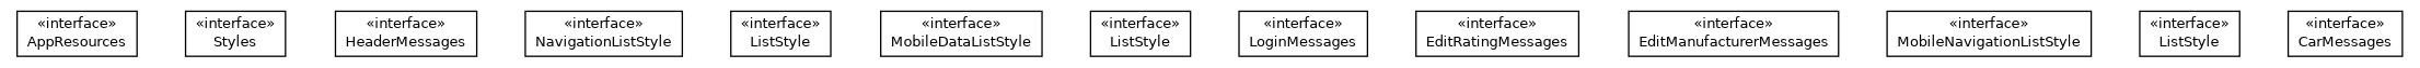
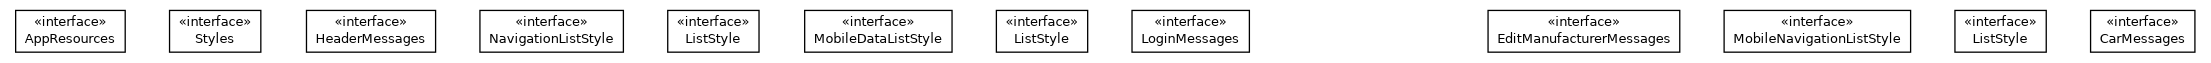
  digraph {
    nodesep=0.25
    rankdir=TB
    ranksep=0.5
    node [fontcolor=black fontname=Helvetica fontsize=10.0 shape=plaintext]
    n1 [label=<<table title="com.gwtplatform.carstore.client.resources.AppResources" border="0" cellborder="1" cellspacing="0" cellpadding="2" port="p" href="./AppResources.html"> 		<tr><td><table border="0" cellspacing="0" cellpadding="1"> <tr><td align="center" balign="center"> &#171;interface&#187; </td></tr> <tr><td align="center" balign="center"> AppResources </td></tr> 		</table></td></tr> 		</table>>]
    n2 [label=<<table title="com.gwtplatform.carstore.client.resources.AppResources.Styles" border="0" cellborder="1" cellspacing="0" cellpadding="2" port="p" href="./AppResources.Styles.html"> 		<tr><td><table border="0" cellspacing="0" cellpadding="1"> <tr><td align="center" balign="center"> &#171;interface&#187; </td></tr> <tr><td align="center" balign="center"> Styles </td></tr> 		</table></td></tr> 		</table>>]
    n3 [label=<<table title="com.gwtplatform.carstore.client.resources.HeaderMessages" border="0" cellborder="1" cellspacing="0" cellpadding="2" port="p" href="./HeaderMessages.html"> 		<tr><td><table border="0" cellspacing="0" cellpadding="1"> <tr><td align="center" balign="center"> &#171;interface&#187; </td></tr> <tr><td align="center" balign="center"> HeaderMessages </td></tr> 		</table></td></tr> 		</table>>]
    n4 [label=<<table title="com.gwtplatform.carstore.client.resources.NavigationListStyle" border="0" cellborder="1" cellspacing="0" cellpadding="2" port="p" href="./NavigationListStyle.html"> 		<tr><td><table border="0" cellspacing="0" cellpadding="1"> <tr><td align="center" balign="center"> &#171;interface&#187; </td></tr> <tr><td align="center" balign="center"> NavigationListStyle </td></tr> 		</table></td></tr> 		</table>>]
    n5 [label=<<table title="com.gwtplatform.carstore.client.resources.NavigationListStyle.ListStyle" border="0" cellborder="1" cellspacing="0" cellpadding="2" port="p" href="./NavigationListStyle.ListStyle.html"> 		<tr><td><table border="0" cellspacing="0" cellpadding="1"> <tr><td align="center" balign="center"> &#171;interface&#187; </td></tr> <tr><td align="center" balign="center"> ListStyle </td></tr> 		</table></td></tr> 		</table>>]
    n6 [label=<<table title="com.gwtplatform.carstore.client.resources.MobileDataListStyle" border="0" cellborder="1" cellspacing="0" cellpadding="2" port="p" href="./MobileDataListStyle.html"> 		<tr><td><table border="0" cellspacing="0" cellpadding="1"> <tr><td align="center" balign="center"> &#171;interface&#187; </td></tr> <tr><td align="center" balign="center"> MobileDataListStyle </td></tr> 		</table></td></tr> 		</table>>]
    n7 [label=<<table title="com.gwtplatform.carstore.client.resources.MobileDataListStyle.ListStyle" border="0" cellborder="1" cellspacing="0" cellpadding="2" port="p" href="./MobileDataListStyle.ListStyle.html"> 		<tr><td><table border="0" cellspacing="0" cellpadding="1"> <tr><td align="center" balign="center"> &#171;interface&#187; </td></tr> <tr><td align="center" balign="center"> ListStyle </td></tr> 		</table></td></tr> 		</table>>]
    n8 [label=<<table title="com.gwtplatform.carstore.client.resources.LoginMessages" border="0" cellborder="1" cellspacing="0" cellpadding="2" port="p" href="./LoginMessages.html"> 		<tr><td><table border="0" cellspacing="0" cellpadding="1"> <tr><td align="center" balign="center"> &#171;interface&#187; </td></tr> <tr><td align="center" balign="center"> LoginMessages </td></tr> 		</table></td></tr> 		</table>>]
-   n9 [label=<<table title="com.gwtplatform.carstore.client.resources.EditRatingMessages" border="0" cellborder="1" cellspacing="0" cellpadding="2" port="p" href="./EditRatingMessages.html"> 		<tr><td><table border="0" cellspacing="0" cellpadding="1"> <tr><td align="center" balign="center"> &#171;interface&#187; </td></tr> <tr><td align="center" balign="center"> EditRatingMessages </td></tr> 		</table></td></tr> 		</table>>]
    n10 [label=<<table title="com.gwtplatform.carstore.client.resources.EditManufacturerMessages" border="0" cellborder="1" cellspacing="0" cellpadding="2" port="p" href="./EditManufacturerMessages.html"> 		<tr><td><table border="0" cellspacing="0" cellpadding="1"> <tr><td align="center" balign="center"> &#171;interface&#187; </td></tr> <tr><td align="center" balign="center"> EditManufacturerMessages </td></tr> 		</table></td></tr> 		</table>>]
    n11 [label=<<table title="com.gwtplatform.carstore.client.resources.MobileNavigationListStyle" border="0" cellborder="1" cellspacing="0" cellpadding="2" port="p" href="./MobileNavigationListStyle.html"> 		<tr><td><table border="0" cellspacing="0" cellpadding="1"> <tr><td align="center" balign="center"> &#171;interface&#187; </td></tr> <tr><td align="center" balign="center"> MobileNavigationListStyle </td></tr> 		</table></td></tr> 		</table>>]
    n12 [label=<<table title="com.gwtplatform.carstore.client.resources.MobileNavigationListStyle.ListStyle" border="0" cellborder="1" cellspacing="0" cellpadding="2" port="p" href="./MobileNavigationListStyle.ListStyle.html"> 		<tr><td><table border="0" cellspacing="0" cellpadding="1"> <tr><td align="center" balign="center"> &#171;interface&#187; </td></tr> <tr><td align="center" balign="center"> ListStyle </td></tr> 		</table></td></tr> 		</table>>]
    n13 [label=<<table title="com.gwtplatform.carstore.client.resources.CarMessages" border="0" cellborder="1" cellspacing="0" cellpadding="2" port="p" href="./CarMessages.html"> 		<tr><td><table border="0" cellspacing="0" cellpadding="1"> <tr><td align="center" balign="center"> &#171;interface&#187; </td></tr> <tr><td align="center" balign="center"> CarMessages </td></tr> 		</table></td></tr> 		</table>>]
  }
